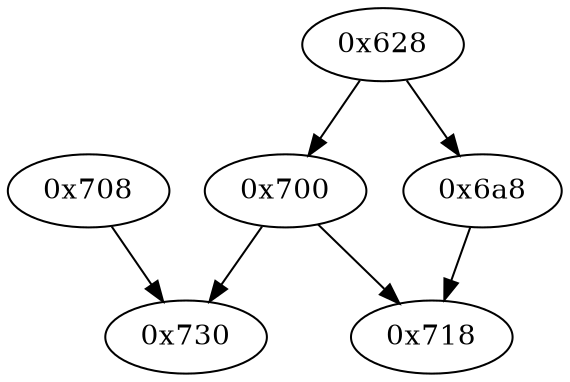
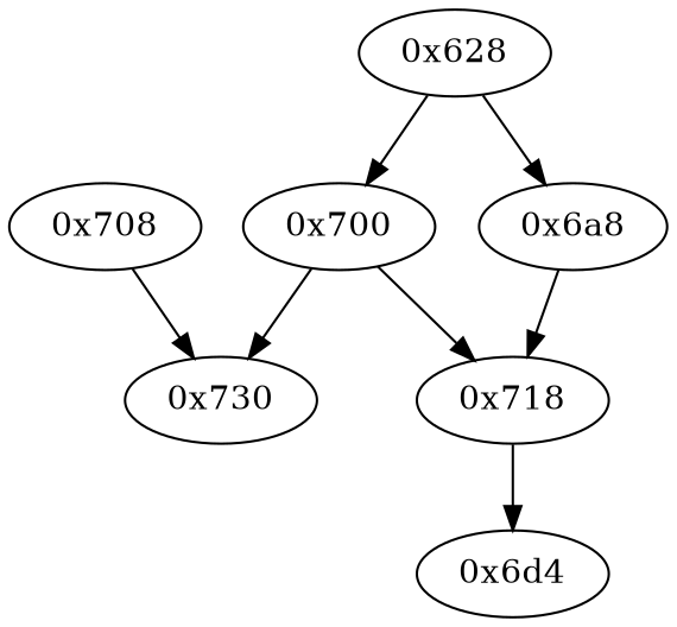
  strict digraph {
    "edge"="{}"
    file="/Users/mark/Documents/deobfus-2019-ccs/ALL-CFG/small-programs/1b-1-1-2-2-gt127_eq63-0-0-0/1576_recovered.dot"
    "graph"="{u'file': u'/Users/mark/Documents/deobfus-2019-ccs/ALL-CFG/small-programs/1b-1-1-2-2-gt127_eq63-0-0-0/1576_recovered.dot'}"
    "node"="{u'opcode': u''}"
    node [opcode="[u'mov', u'b']"]
    "0x718" [opcode="[u'ldr', u'ldr', u'ldr', u'cmp', u'mov', u'b']"]
    "0x700"
    "0x730" [opcode="[u'ldr', u'cmp', u'mov', u'sub', u'pop']"]
+   "0x6d4"
    "0x708" [opcode="[u'mov']"]
    "0x628" [opcode="[u'push', u'add', u'sub', u'ldr', u'ldr', u'add', u'ldr', u'ldrb', u'add', u'ldr', u'str', u'ldr', u'ldr', u'ldr', u'add', u'ldr', u'add', u'b']"]
    "0x6a8"
+   "0x718" -> "0x6d4"
    "0x700" -> "0x718"
    "0x700" -> "0x730"
    "0x708" -> "0x730"
    "0x628" -> "0x700"
    "0x628" -> "0x6a8"
    "0x6a8" -> "0x718"
  }
